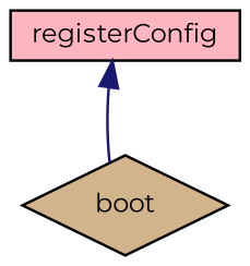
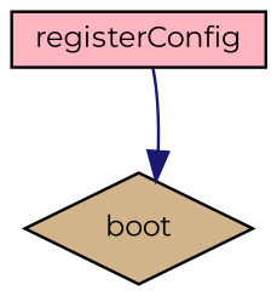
  digraph {
    rankdir=TB
    fontname=Montserrat
    node [color=black fontname=Montserrat fontsize=10 style=filled]
    n1 [fillcolor=lightpink fontcolor=black height=0.2 label=registerConfig shape=box width=0.4]
    n2 [height=0.2 label=boot shape=diamond width=0.4 fillcolor=tan]
-   n1 -> n2 [color=midnightblue dir=back fontname=Montserrat fontsize=10 labelfontname=Helvetica labelfontsize=10 style=solid]
+   n2 -> n1 [color=midnightblue dir=back fontname=Montserrat fontsize=10 labelfontname=Helvetica labelfontsize=10 style=solid]
  }
